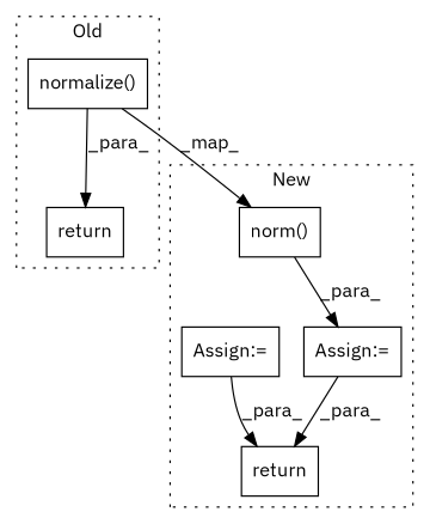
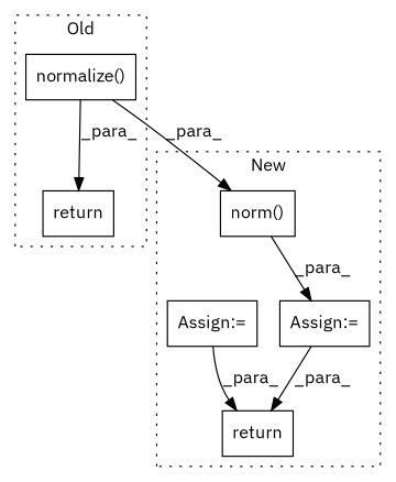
  digraph {
    fontname="IBM Plex Sans"
    node [a=75 l=7 shape=box fontname="IBM Plex Sans"]
    edge [fontname="IBM Plex Sans"]
    n1 [l="12,9" label="normalize()" s="1979,1992"]
    n2 [a=93 label=return s=1958]
    n3 [l=28 label="norm()" s=2007]
    n4 [a=68 l=3 label="Assign:=" s=2004]
    n5 [a=93 label=return s=2082]
    n6 [a=68 l=3 label="Assign:=" s=2046]
    subgraph cluster_1 {
      label=Old
      style=dotted
      n1
      n2
    }
    subgraph cluster_2 {
      label=New
      style=dotted
      n3
      n4
      n5
      n6
    }
    n1 -> n2 [label=_para_]
-   n1 -> n3 [label=_map_]
+   n1 -> n3 [label=_para_]
    n3 -> n4 [label=_para_]
    n4 -> n5 [label=_para_]
    n6 -> n5 [label=_para_]
  }
